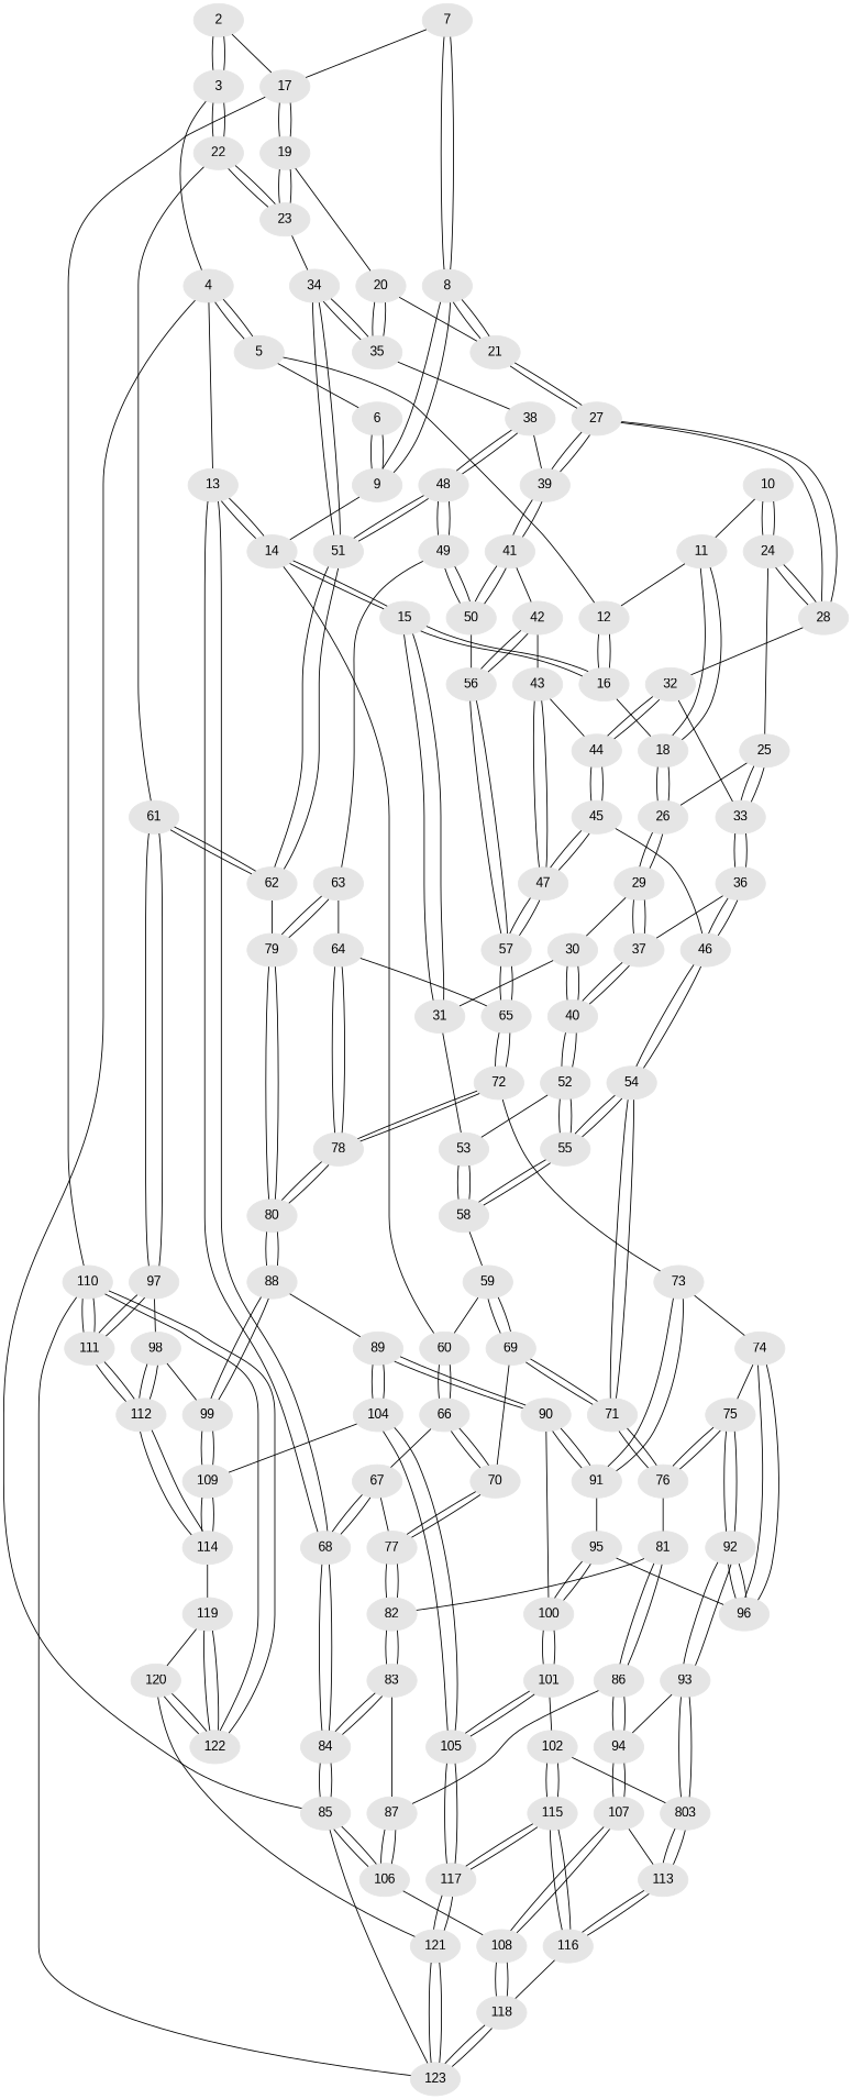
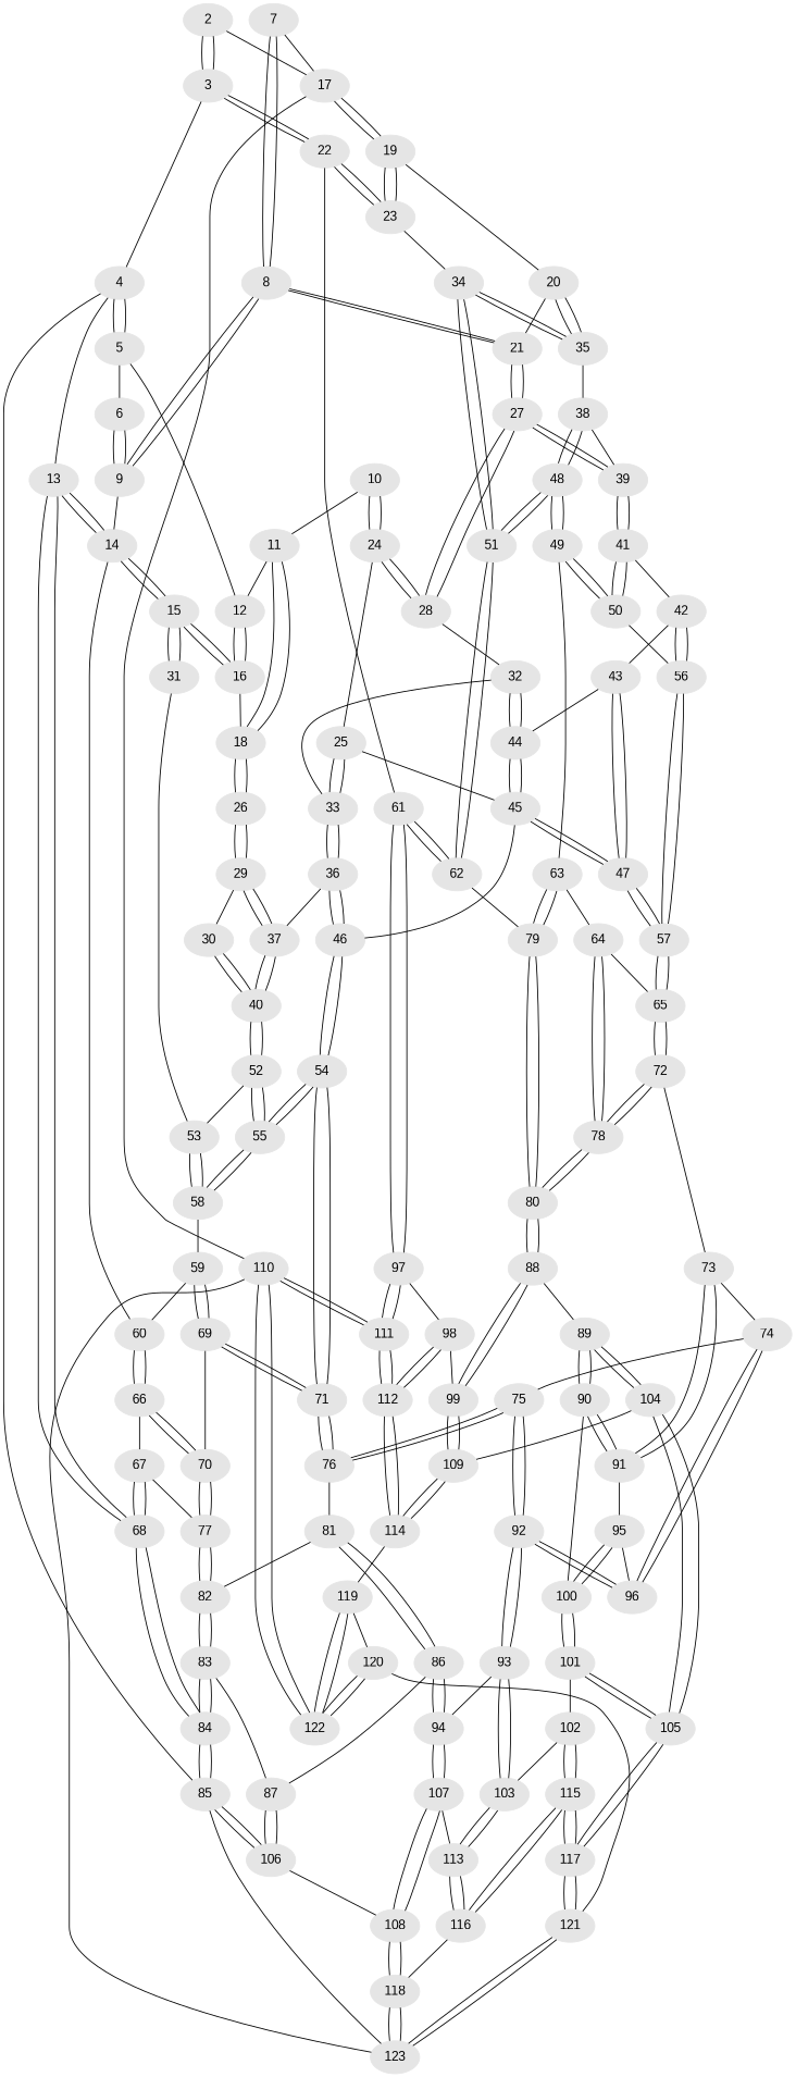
  graph {
    fontname="Liberation Sans"
    node [color=gray90 fontname="Liberation Sans" style=filled]
    edge [fontname="Liberation Sans"]
    2
    3
    17
    7
    8
    4
    22
    110
    19
    5
    13
    85
    23
    61
    123
    111
    122
    6
    12
    14
    68
    106
    9
    16
    21
    27
    10
    11
    24
    18
    25
    28
    26
    15
    60
    84
    31
    66
    53
    20
    29
    35
    34
    38
    39
    62
    97
    51
    33
    32
    36
    30
    37
    41
    44
    40
    52
    58
    45
    46
    48
    54
    49
    42
    50
    55
    43
    56
    47
    57
    71
    65
    63
    79
    64
    59
    76
    72
    69
    70
    67
    98
    80
    78
    73
    77
    82
    81
    74
    91
    75
    96
    95
    92
    93
    86
    83
    88
    89
    99
    87
    94
    108
    107
    90
    104
    109
    100
    105
    101
-   103 [label=803]
+   103
    113
    112
    114
    102
    115
    117
    116
    121
    118
    119
    120
    2 -- 3
    2 -- 3
    2 -- 17
    3 -- 4
    3 -- 22
    3 -- 22
    17 -- 110
    17 -- 19
    17 -- 19
    7 -- 17
    7 -- 8
    7 -- 8
    8 -- 9
    8 -- 9
    8 -- 21
    8 -- 21
    4 -- 5
    4 -- 5
    4 -- 13
    4 -- 85
    22 -- 23
    22 -- 23
    22 -- 61
    110 -- 123
    110 -- 111
    110 -- 111
    110 -- 122
    110 -- 122
    19 -- 23
    19 -- 23
    19 -- 20
    5 -- 6
    5 -- 12
    13 -- 14
    13 -- 14
    13 -- 68
    13 -- 68
    85 -- 123
    85 -- 106
    85 -- 106
    23 -- 34
    61 -- 62
    61 -- 62
    61 -- 97
    61 -- 97
    111 -- 112
    111 -- 112
    6 -- 9
    6 -- 9
    12 -- 16
    12 -- 16
    14 -- 15
    14 -- 15
    14 -- 60
    68 -- 84
    68 -- 84
    106 -- 108
    9 -- 14
    16 -- 18
    21 -- 27
    21 -- 27
    27 -- 28
    27 -- 28
    27 -- 39
    27 -- 39
    10 -- 11
    10 -- 24
    10 -- 24
    11 -- 12
    11 -- 18
    11 -- 18
    24 -- 25
    24 -- 28
    24 -- 28
    18 -- 26
    18 -- 26
-   25 -- 26
+   25 -- 45
    25 -- 33
    25 -- 33
    28 -- 32
    26 -- 29
    26 -- 29
    15 -- 16
    15 -- 16
    15 -- 31
    15 -- 31
    60 -- 66
    60 -- 66
    84 -- 85
    84 -- 85
    31 -- 53
    66 -- 70
    66 -- 70
    66 -- 67
    53 -- 58
    53 -- 58
    20 -- 21
    20 -- 35
    20 -- 35
    29 -- 30
    29 -- 37
    29 -- 37
    35 -- 38
    34 -- 35
    34 -- 35
    34 -- 51
    34 -- 51
    38 -- 39
    38 -- 48
    38 -- 48
    39 -- 41
    39 -- 41
    62 -- 79
    97 -- 111
    97 -- 111
    97 -- 98
    51 -- 62
    51 -- 62
    33 -- 36
    33 -- 36
    32 -- 33
    32 -- 44
    32 -- 44
    36 -- 37
    36 -- 46
    36 -- 46
-   30 -- 31
    30 -- 40
    30 -- 40
    37 -- 40
    37 -- 40
    41 -- 42
    41 -- 50
    41 -- 50
    44 -- 45
    44 -- 45
    40 -- 52
    40 -- 52
    52 -- 53
    52 -- 55
    52 -- 55
    58 -- 59
    45 -- 46
    45 -- 47
    45 -- 47
    46 -- 54
    46 -- 54
    48 -- 51
    48 -- 51
    48 -- 49
    48 -- 49
    54 -- 55
    54 -- 55
    54 -- 71
    54 -- 71
    49 -- 50
    49 -- 50
    49 -- 63
    42 -- 43
    42 -- 56
    42 -- 56
    50 -- 56
    55 -- 58
    55 -- 58
    43 -- 44
    43 -- 47
    43 -- 47
    56 -- 57
    56 -- 57
    47 -- 57
    47 -- 57
    57 -- 65
    57 -- 65
    71 -- 76
    71 -- 76
    65 -- 72
    65 -- 72
    63 -- 79
    63 -- 79
    63 -- 64
    79 -- 80
    79 -- 80
    64 -- 65
    64 -- 78
    64 -- 78
    59 -- 60
    59 -- 69
    59 -- 69
    76 -- 81
    72 -- 78
    72 -- 78
    72 -- 73
    69 -- 71
    69 -- 71
    69 -- 70
    70 -- 77
    70 -- 77
    67 -- 68
    67 -- 68
    67 -- 77
    98 -- 99
    98 -- 112
    98 -- 112
    80 -- 88
    80 -- 88
    78 -- 80
    78 -- 80
    73 -- 74
    73 -- 91
    73 -- 91
    77 -- 82
    77 -- 82
    82 -- 83
    82 -- 83
    81 -- 82
    81 -- 86
    81 -- 86
    74 -- 75
    74 -- 96
    74 -- 96
    91 -- 95
    75 -- 76
    75 -- 76
    75 -- 92
    75 -- 92
    95 -- 96
    95 -- 100
    95 -- 100
    92 -- 96
    92 -- 96
    92 -- 93
    92 -- 93
    93 -- 94
    93 -- 103
    93 -- 103
    86 -- 87
    86 -- 94
    86 -- 94
    83 -- 84
    83 -- 84
    83 -- 87
    88 -- 89
    88 -- 99
    88 -- 99
    89 -- 90
    89 -- 90
    89 -- 104
    89 -- 104
    99 -- 109
    99 -- 109
    87 -- 106
    87 -- 106
    94 -- 107
    94 -- 107
    108 -- 118
    108 -- 118
    107 -- 108
    107 -- 108
    107 -- 113
    90 -- 91
    90 -- 91
    90 -- 100
    104 -- 109
    104 -- 105
    104 -- 105
    109 -- 114
    109 -- 114
    100 -- 101
    100 -- 101
    105 -- 117
    105 -- 117
    101 -- 105
    101 -- 105
    101 -- 102
    103 -- 113
    103 -- 113
    113 -- 116
    113 -- 116
    112 -- 114
    112 -- 114
    114 -- 119
    102 -- 103
    102 -- 115
    102 -- 115
    115 -- 117
    115 -- 117
    115 -- 116
    115 -- 116
    117 -- 121
    117 -- 121
    116 -- 118
    121 -- 123
    121 -- 123
    118 -- 123
    118 -- 123
    119 -- 122
    119 -- 122
    119 -- 120
    120 -- 122
    120 -- 122
    120 -- 121
  }
